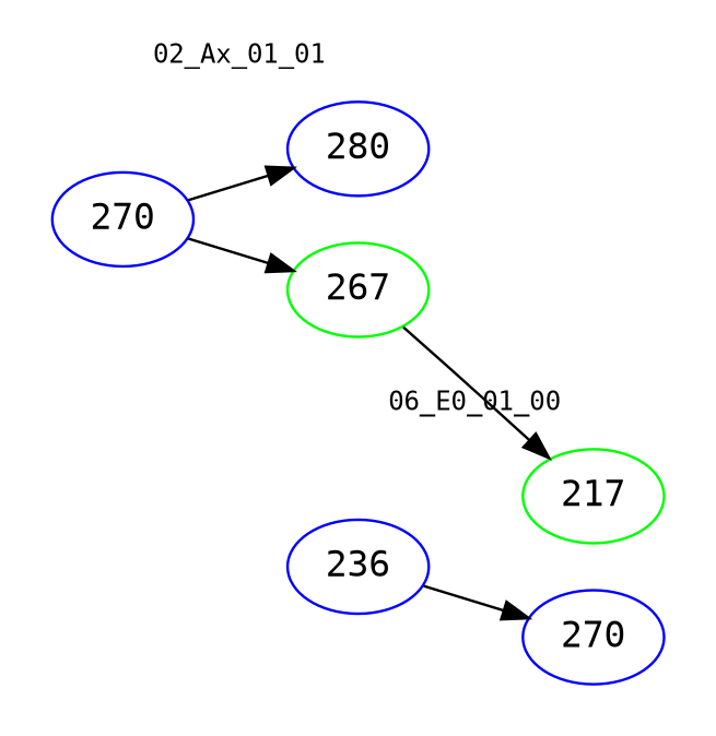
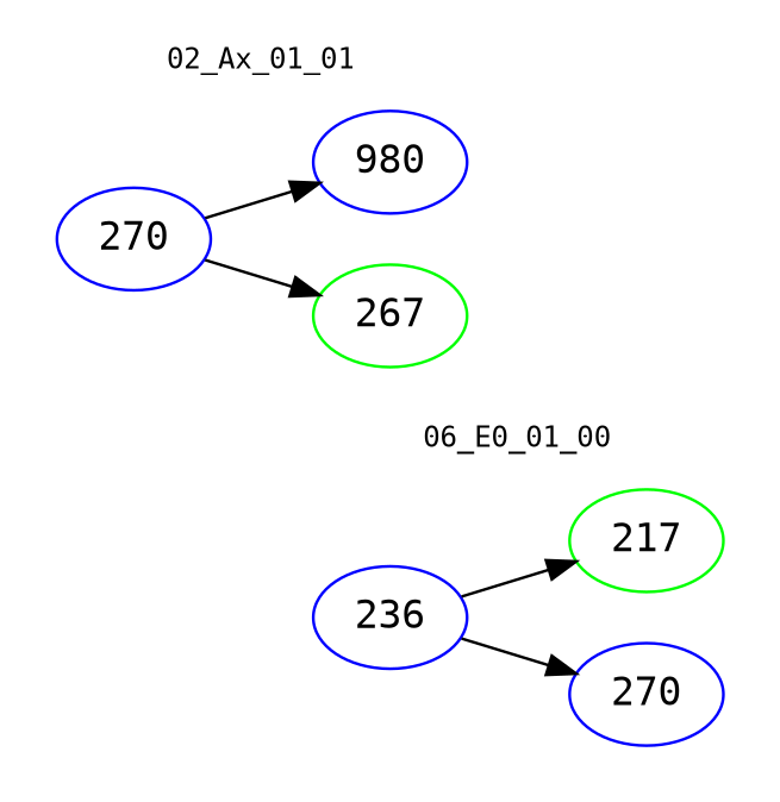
  digraph {
    fontname="DejaVu Sans Mono"
    rankdir=LR
    node [color=blue fontname="DejaVu Sans Mono"]
    edge [color=black fontname="DejaVu Sans Mono"]
    n1 [label=270]
    n2 [color=green label=267]
-   n3 [label=280]
+   n3 [label=980]
    n4 [label=236]
    n5 [color=green label=217]
    n6 [label=270]
    subgraph cluster_1 {
      color=white
      fontsize=10
      label="02_Ax_01_01"
      n1
      n2
      n3
    }
    subgraph cluster_2 {
      color=white
      fontsize=10
      label="06_E0_01_00"
      n4
      n5
      n6
    }
    n1 -> n2
    n1 -> n3
-   n2 -> n5
+   n4 -> n5
    n4 -> n6
  }
